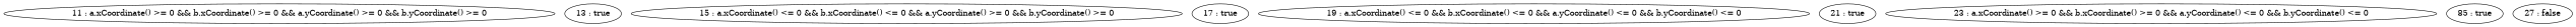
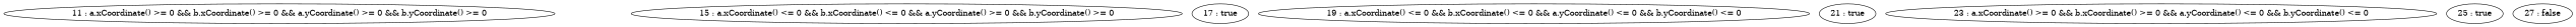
  digraph {
    "11 : a.xCoordinate() >= 0 && b.xCoordinate() >= 0 && a.yCoordinate() >= 0 && b.yCoordinate() >= 0"
-   "13 : true"
    "15 : a.xCoordinate() <= 0 && b.xCoordinate() <= 0 && a.yCoordinate() >= 0 && b.yCoordinate() >= 0"
    "17 : true"
    "19 : a.xCoordinate() <= 0 && b.xCoordinate() <= 0 && a.yCoordinate() <= 0 && b.yCoordinate() <= 0"
    "21 : true"
    "23 : a.xCoordinate() >= 0 && b.xCoordinate() >= 0 && a.yCoordinate() <= 0 && b.yCoordinate() <= 0"
-   "25 : true" [label="85 : true"]
+   "25 : true"
    "27 : false"
  }
